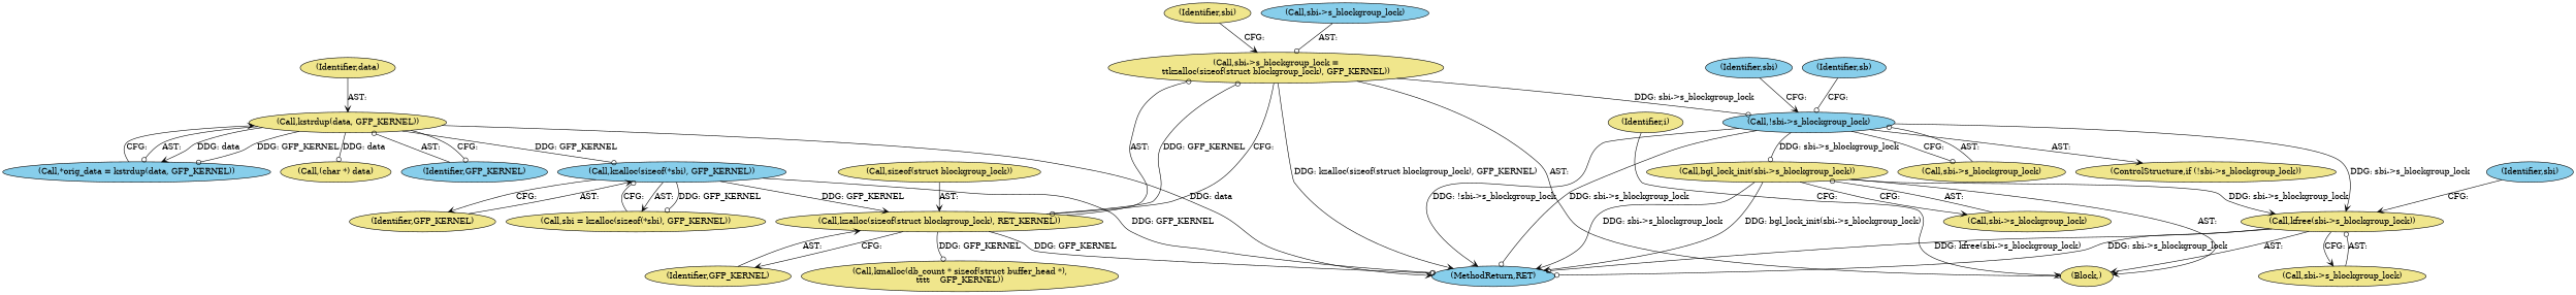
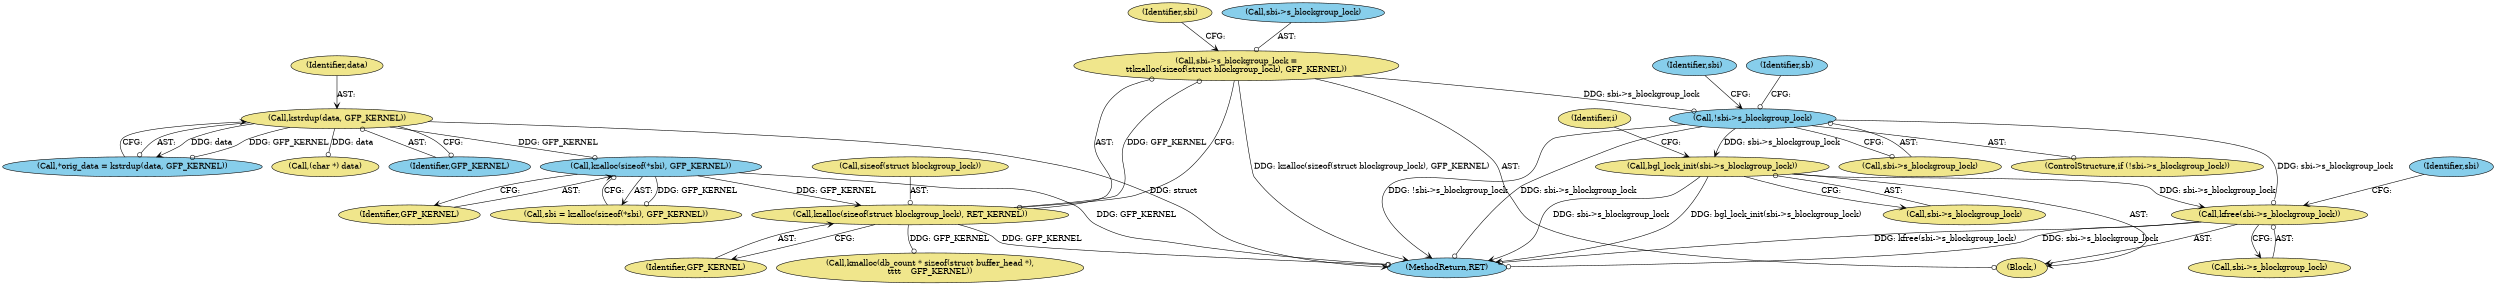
  digraph {
    node [fillcolor=khaki style=filled]
    edge [arrowhead=vee]
    n1 [label="(Call,kfree(sbi->s_blockgroup_lock))"]
    n2 [label="(Call,sbi->s_blockgroup_lock)"]
    n3 [fillcolor=skyblue label="(MethodReturn,RET)"]
    n4 [label="(Block,)"]
    n5 [fillcolor=skyblue label="(Call,!sbi->s_blockgroup_lock)"]
    n6 [label="(Call,bgl_lock_init(sbi->s_blockgroup_lock))"]
    n7 [label="(Call,sbi->s_blockgroup_lock)"]
    n8 [label="(ControlStructure,if (!sbi->s_blockgroup_lock))"]
    n9 [label="(Call,sbi->s_blockgroup_lock)"]
    n10 [label="(Call,sbi->s_blockgroup_lock =\n\t\tkzalloc(sizeof(struct blockgroup_lock), GFP_KERNEL))"]
    n11 [label="(Call,kzalloc(sizeof(struct blockgroup_lock), RET_KERNEL))"]
    n12 [label="(Identifier,GFP_KERNEL)"]
    n13 [label="(Call,kmalloc(db_count * sizeof(struct buffer_head *),\n\t\t\t\t    GFP_KERNEL))"]
    n14 [fillcolor=skyblue label="(Call,kzalloc(sizeof(*sbi), GFP_KERNEL))"]
    n15 [label="(Call,sbi = kzalloc(sizeof(*sbi), GFP_KERNEL))"]
    n16 [label="(Identifier,GFP_KERNEL)"]
    n17 [label="(Call,kstrdup(data, GFP_KERNEL))"]
    n18 [label="(Call,(char *) data)"]
    n19 [fillcolor=skyblue label="(Identifier,GFP_KERNEL)"]
    n20 [fillcolor=skyblue label="(Call,*orig_data = kstrdup(data, GFP_KERNEL))"]
    n21 [label="(Identifier,data)"]
    n22 [fillcolor=skyblue label="(Identifier,sb)"]
    n23 [label="(Identifier,i)"]
    n24 [fillcolor=skyblue label="(Identifier,sbi)"]
    n25 [fillcolor=skyblue label="(Identifier,sbi)"]
    n26 [label="(Identifier,sbi)"]
    n27 [label="(Call,sizeof(struct blockgroup_lock))"]
    n28 [fillcolor=skyblue label="(Call,sbi->s_blockgroup_lock)"]
    n1 -> n2 [label="CFG: "]
    n1 -> n3 [arrowhead=odot label="DDG: kfree(sbi->s_blockgroup_lock)"]
    n1 -> n3 [arrowhead=odot label="DDG: sbi->s_blockgroup_lock"]
    n1 -> n4 [label="AST: "]
    n2 -> n1 [arrowhead=odot label="AST: "]
-   n5 -> n1 [label="DDG: sbi->s_blockgroup_lock"]
+   n5 -> n1 [arrowhead=odot label="DDG: sbi->s_blockgroup_lock"]
    n5 -> n3 [label="DDG: !sbi->s_blockgroup_lock"]
    n5 -> n3 [arrowhead=odot label="DDG: sbi->s_blockgroup_lock"]
-   n5 -> n6 [arrowhead=odot label="DDG: sbi->s_blockgroup_lock"]
+   n5 -> n6 [label="DDG: sbi->s_blockgroup_lock"]
    n5 -> n7 [arrowhead=odot label="CFG: "]
-   n5 -> n8 [label="AST: "]
+   n5 -> n8 [arrowhead=odot label="AST: "]
    n6 -> n1 [label="DDG: sbi->s_blockgroup_lock"]
    n6 -> n3 [label="DDG: sbi->s_blockgroup_lock"]
    n6 -> n3 [label="DDG: bgl_lock_init(sbi->s_blockgroup_lock)"]
    n6 -> n4 [label="AST: "]
    n6 -> n9 [label="CFG: "]
    n7 -> n5 [arrowhead=odot label="AST: "]
    n9 -> n6 [arrowhead=odot label="AST: "]
    n10 -> n3 [label="DDG: kzalloc(sizeof(struct blockgroup_lock), GFP_KERNEL)"]
    n10 -> n4 [arrowhead=odot label="AST: "]
    n10 -> n5 [arrowhead=odot label="DDG: sbi->s_blockgroup_lock"]
    n10 -> n11 [arrowhead=odot label="CFG: "]
    n11 -> n3 [arrowhead=odot label="DDG: GFP_KERNEL"]
    n11 -> n10 [arrowhead=odot label="AST: "]
    n11 -> n10 [arrowhead=odot label="DDG: GFP_KERNEL"]
    n11 -> n12 [label="CFG: "]
    n11 -> n13 [arrowhead=odot label="DDG: GFP_KERNEL"]
    n12 -> n11 [label="AST: "]
    n14 -> n3 [arrowhead=odot label="DDG: GFP_KERNEL"]
    n14 -> n11 [label="DDG: GFP_KERNEL"]
    n14 -> n15 [label="AST: "]
    n14 -> n15 [arrowhead=odot label="DDG: GFP_KERNEL"]
    n14 -> n16 [label="CFG: "]
    n15 -> n14 [arrowhead=odot label="CFG: "]
    n16 -> n14 [label="AST: "]
-   n17 -> n3 [label="DDG: data"]
+   n17 -> n3 [label="DDG: struct"]
    n17 -> n14 [arrowhead=odot label="DDG: GFP_KERNEL"]
    n17 -> n18 [arrowhead=odot label="DDG: data"]
    n17 -> n19 [arrowhead=odot label="CFG: "]
    n17 -> n20 [arrowhead=odot label="AST: "]
    n17 -> n20 [label="DDG: data"]
    n17 -> n20 [arrowhead=odot label="DDG: GFP_KERNEL"]
    n19 -> n17 [arrowhead=odot label="AST: "]
    n20 -> n17 [label="CFG: "]
    n21 -> n17 [label="AST: "]
    n22 -> n5 [arrowhead=odot label="CFG: "]
-   n23 -> n4 [label="CFG: "]
+   n23 -> n6 [label="CFG: "]
    n24 -> n1 [label="CFG: "]
    n25 -> n5 [label="CFG: "]
    n26 -> n10 [label="CFG: "]
-   n27 -> n11 [label="AST: "]
+   n27 -> n11 [arrowhead=odot label="AST: "]
    n28 -> n10 [arrowhead=odot label="AST: "]
  }
